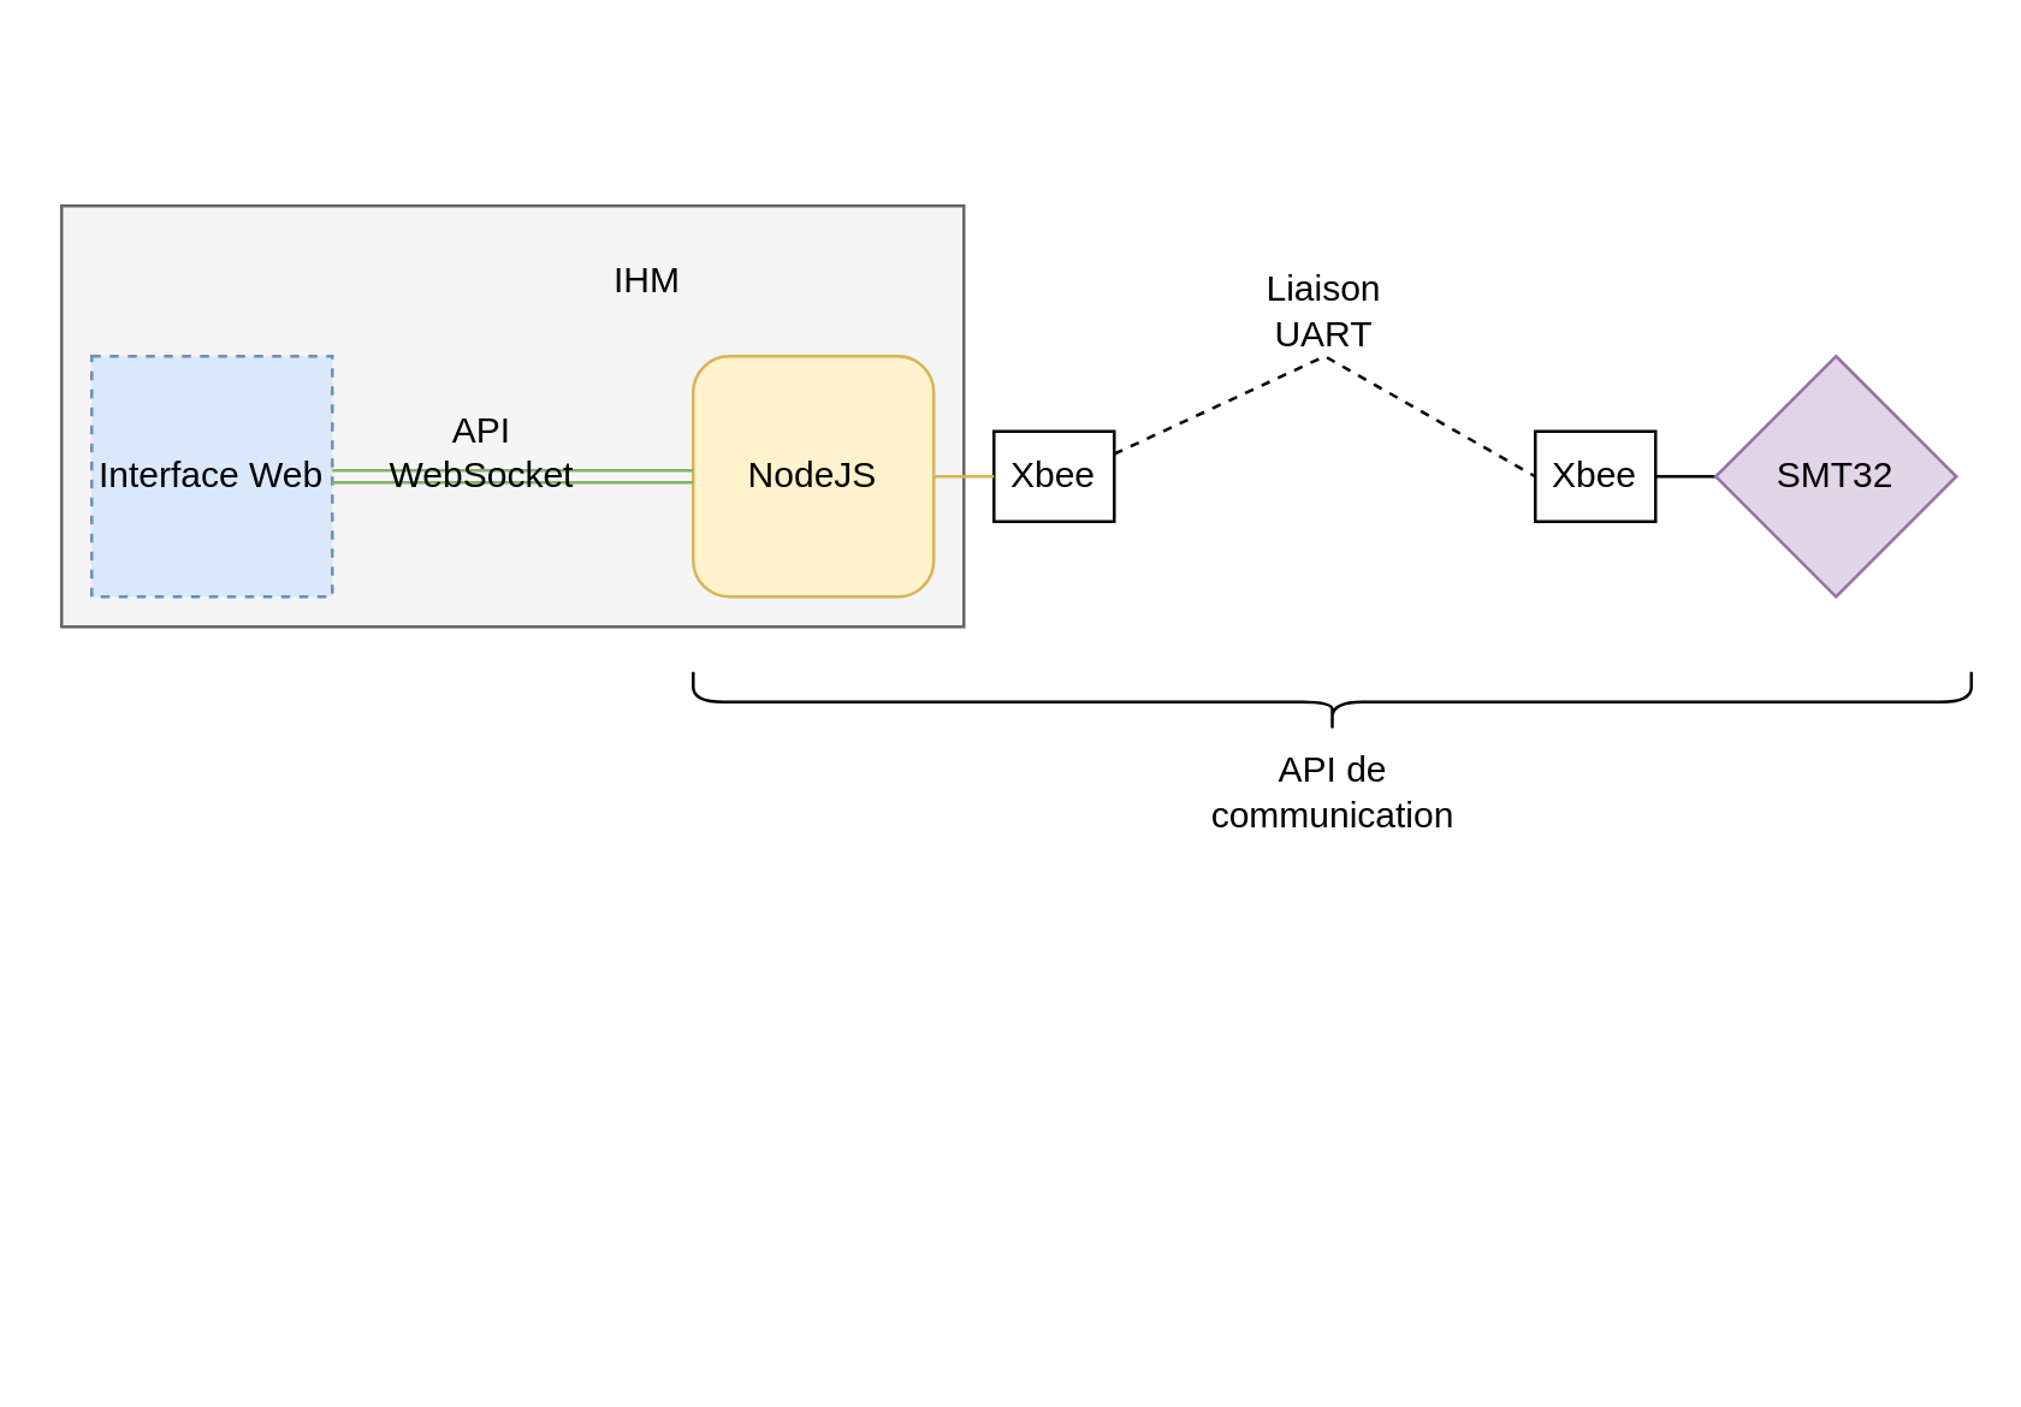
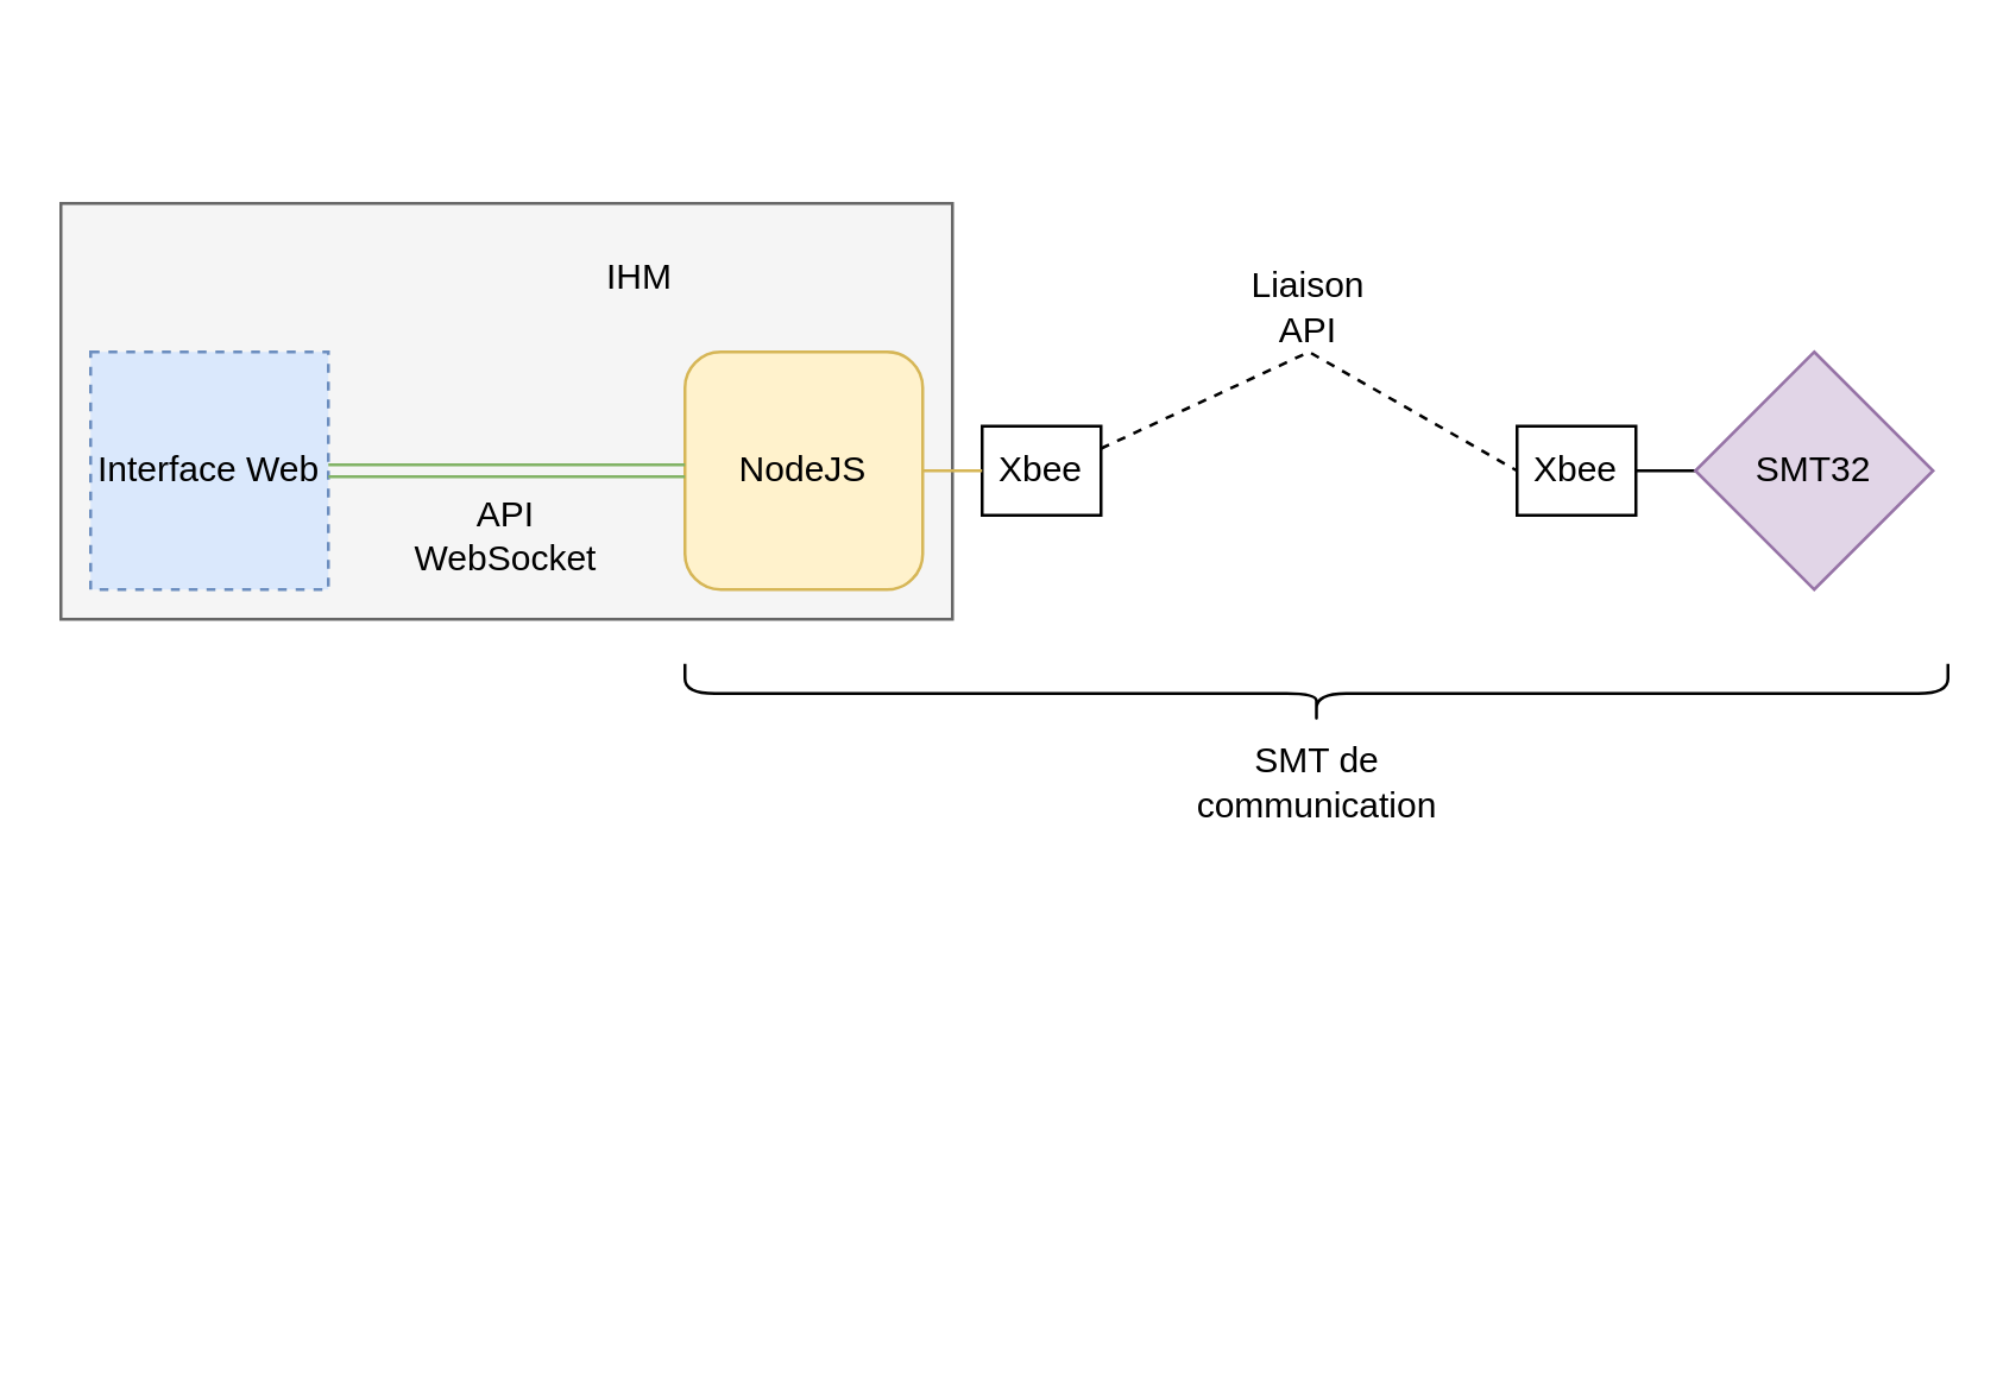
  <mxCell id="0" />
  <mxCell id="1" parent="0" />
  <mxCell id="2" value="" style="whiteSpace=wrap;html=1;fillColor=#f5f5f5;fontColor=#333333;strokeColor=#666666;" vertex="1" parent="1"><mxGeometry x="20" y="68" width="300" height="140" as="geometry" /></mxCell>
  <mxCell id="3" value="Interface Web" style="rounded=0;whiteSpace=wrap;html=1;fillColor=#dae8fc;strokeColor=#6c8ebf;dashed=1;" vertex="1" parent="1"><mxGeometry x="30" y="118" width="80" height="80" as="geometry" /></mxCell>
  <mxCell id="4" value="NodeJS" style="whiteSpace=wrap;html=1;fillColor=#fff2cc;strokeColor=#d6b656;rounded=1;" vertex="1" parent="1"><mxGeometry x="230" y="118" width="80" height="80" as="geometry" /></mxCell>
  <mxCell id="5" value="" style="shape=image;html=1;verticalAlign=top;verticalLabelPosition=bottom;labelBackgroundColor=#ffffff;imageAspect=0;aspect=fixed;image=https://cdn4.iconfinder.com/data/icons/internet-networking-and-communication-glyph-24/24/Mobile_mobile_wifi_wifi_connection_wifi_signals_wireless_internet-128.png;fillColor=none;gradientColor=none;rotation=45;" vertex="1" parent="1"><mxGeometry x="360" y="118" width="50" height="50" as="geometry" /></mxCell>
  <mxCell id="6" value="" style="shape=link;html=1;rounded=0;entryX=0;entryY=0.5;entryDx=0;entryDy=0;exitX=1;exitY=0.5;exitDx=0;exitDy=0;fillColor=#d5e8d4;strokeColor=#82b366;" edge="1" parent="1" source="3" target="4"><mxGeometry width="100" relative="1" as="geometry"><mxPoint x="160" y="158" as="sourcePoint" /><mxPoint x="210" y="157.5" as="targetPoint" /></mxGeometry></mxCell>
  <mxCell id="7" value="Xbee" style="rounded=0;whiteSpace=wrap;html=1;fillColor=none;gradientColor=none;" vertex="1" parent="1"><mxGeometry x="330" y="143" width="40" height="30" as="geometry" /></mxCell>
  <mxCell id="8" value="" style="endArrow=none;html=1;rounded=0;entryX=0;entryY=0.5;entryDx=0;entryDy=0;exitX=1;exitY=0.5;exitDx=0;exitDy=0;fillColor=#fff2cc;strokeColor=#d6b656;" edge="1" parent="1" source="4" target="7"><mxGeometry width="50" height="50" relative="1" as="geometry"><mxPoint x="260" y="248" as="sourcePoint" /><mxPoint x="310" y="198" as="targetPoint" /></mxGeometry></mxCell>
  <mxCell id="9" value="IHM" style="text;html=1;strokeColor=none;fillColor=none;align=center;verticalAlign=middle;whiteSpace=wrap;rounded=0;" vertex="1" parent="1"><mxGeometry x="185" y="78" width="60" height="30" as="geometry" /></mxCell>
- <mxCell id="10" value="API WebSocket" style="text;html=1;strokeColor=none;fillColor=none;align=center;verticalAlign=middle;whiteSpace=wrap;rounded=0;" vertex="1" parent="1"><mxGeometry x="130" y="135" width="60" height="30" as="geometry" /></mxCell>
+ <mxCell id="10" value="API WebSocket" style="text;html=1;strokeColor=none;fillColor=none;align=center;verticalAlign=middle;whiteSpace=wrap;rounded=0;" vertex="1" parent="1"><mxGeometry x="140" y="165" width="60" height="30" as="geometry" /></mxCell>
  <mxCell id="11" value="" style="shape=image;html=1;verticalAlign=top;verticalLabelPosition=bottom;labelBackgroundColor=#ffffff;imageAspect=0;aspect=fixed;image=https://cdn4.iconfinder.com/data/icons/internet-networking-and-communication-glyph-24/24/Mobile_mobile_wifi_wifi_connection_wifi_signals_wireless_internet-128.png;fillColor=none;gradientColor=none;rotation=-45;" vertex="1" parent="1"><mxGeometry x="470" y="118" width="50" height="50" as="geometry" /></mxCell>
  <mxCell id="12" value="Xbee" style="rounded=0;whiteSpace=wrap;html=1;fillColor=none;gradientColor=none;" vertex="1" parent="1"><mxGeometry x="510" y="143" width="40" height="30" as="geometry" /></mxCell>
  <mxCell id="13" value="" style="endArrow=none;dashed=1;html=1;rounded=0;exitX=1;exitY=0.25;exitDx=0;exitDy=0;entryX=0;entryY=0.5;entryDx=0;entryDy=0;" edge="1" parent="1" source="7" target="12"><mxGeometry width="50" height="50" relative="1" as="geometry"><mxPoint x="420" y="178" as="sourcePoint" /><mxPoint x="420" y="208" as="targetPoint" /><Array as="points"><mxPoint x="440" y="118" /></Array></mxGeometry></mxCell>
- <mxCell id="14" value="Liaison UART" style="text;html=1;strokeColor=none;fillColor=none;align=center;verticalAlign=middle;whiteSpace=wrap;rounded=0;" vertex="1" parent="1"><mxGeometry x="410" y="88" width="60" height="30" as="geometry" /></mxCell>
+ <mxCell id="14" value="Liaison API" style="text;html=1;strokeColor=none;fillColor=none;align=center;verticalAlign=middle;whiteSpace=wrap;rounded=0;" vertex="1" parent="1"><mxGeometry x="410" y="88" width="60" height="30" as="geometry" /></mxCell>
  <mxCell id="15" value="" style="endArrow=none;html=1;rounded=0;fontColor=#000000;exitX=1;exitY=0.5;exitDx=0;exitDy=0;entryX=0;entryY=0.5;entryDx=0;entryDy=0;" edge="1" parent="1" source="12" target="16"><mxGeometry width="50" height="50" relative="1" as="geometry"><mxPoint x="370" y="258" as="sourcePoint" /><mxPoint x="570" y="158" as="targetPoint" /></mxGeometry></mxCell>
  <mxCell id="16" value="SMT32" style="rhombus;whiteSpace=wrap;html=1;fillColor=#e1d5e7;strokeColor=#9673a6;" vertex="1" parent="1"><mxGeometry x="570" y="118" width="80" height="80" as="geometry" /></mxCell>
  <mxCell id="17" value="" style="shape=curlyBracket;whiteSpace=wrap;html=1;rounded=1;flipH=1;fontColor=#000000;fillColor=none;gradientColor=none;rotation=90;" vertex="1" parent="1"><mxGeometry x="432.5" y="20.5" width="20" height="425" as="geometry" /></mxCell>
- <mxCell id="18" value="API de communication" style="text;html=1;strokeColor=none;fillColor=none;align=center;verticalAlign=middle;whiteSpace=wrap;rounded=0;" vertex="1" parent="1"><mxGeometry x="412.5" y="248" width="60" height="30" as="geometry" /></mxCell>
+ <mxCell id="18" value="SMT de communication" style="text;html=1;strokeColor=none;fillColor=none;align=center;verticalAlign=middle;whiteSpace=wrap;rounded=0;" vertex="1" parent="1"><mxGeometry x="412.5" y="248" width="60" height="30" as="geometry" /></mxCell>
